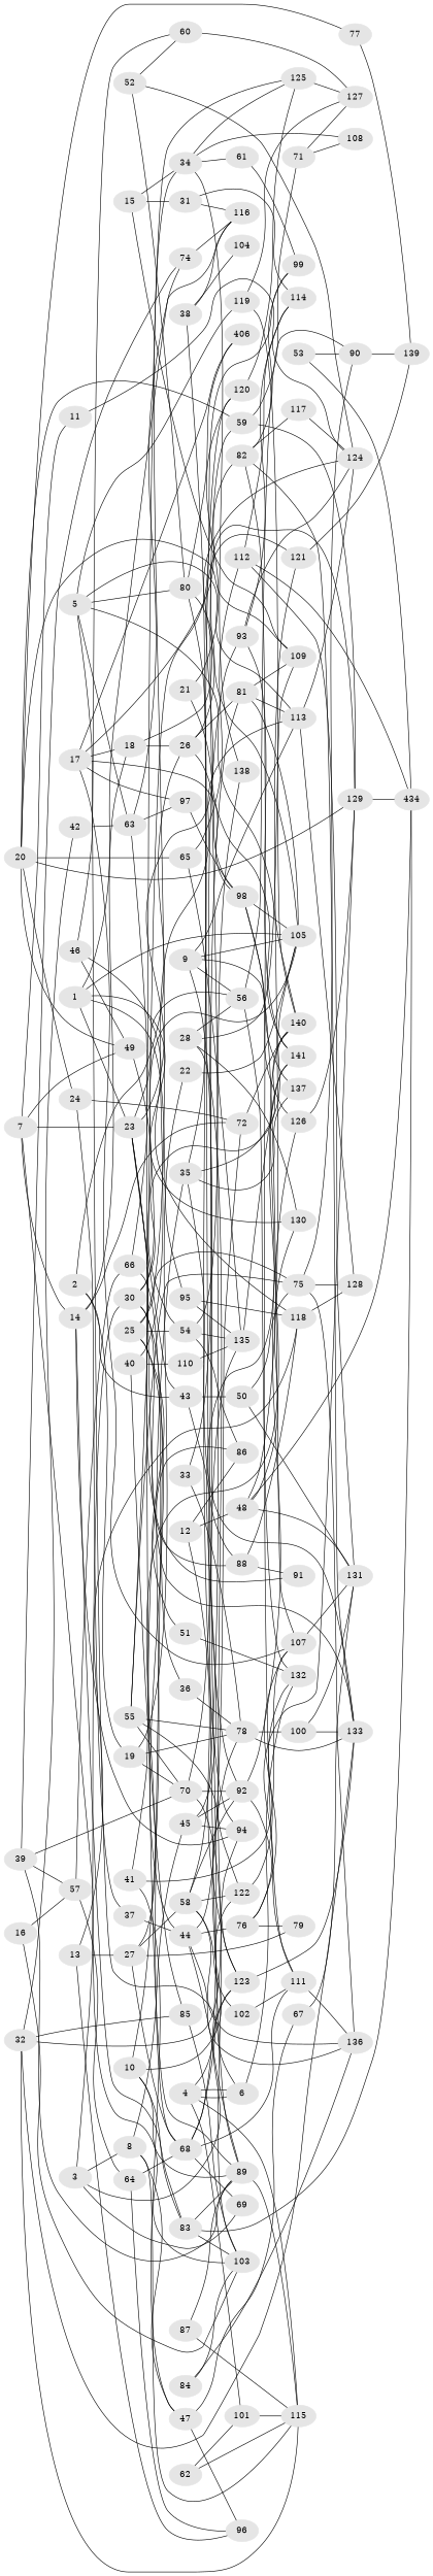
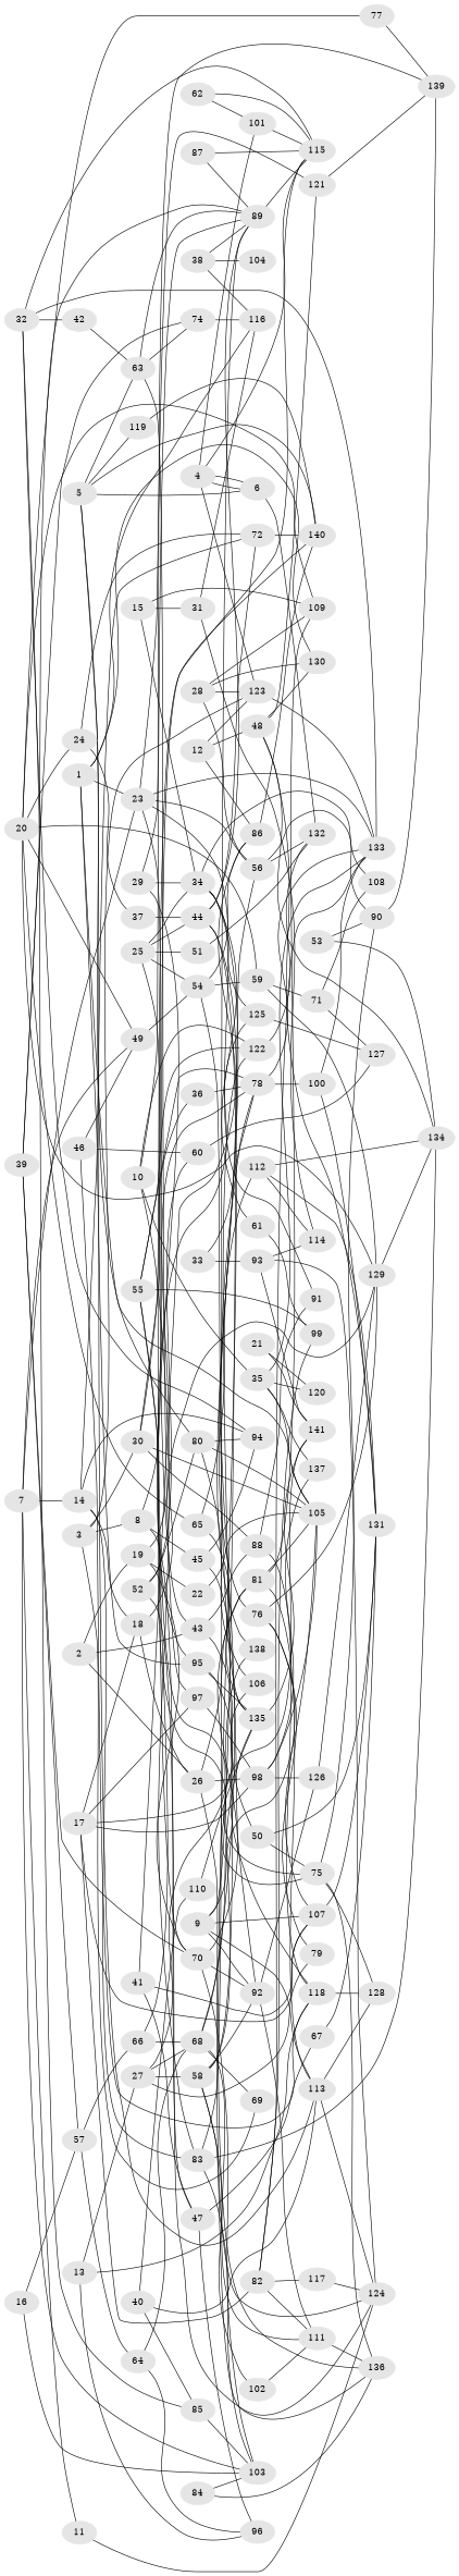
  graph {
    rankdir=LR
    node [color=gray90 style=filled]
    1
    23
    95
    105
    116
    130
    43
    56
    91
    121
    133
    118
    135
    2
    19
    26
    22
    70
    78
    124
    98
    81
    88
    50
    3
    8
    30
    69
    123
    115
    45
    47
    140
    36
    4
    6
    101
    132
    5
    63
    80
    113
    119
    89
    97
    74
    94
-   106 [label=406]
+   106
    128
    127
    7
    11
    14
    49
    103
    83
    18
    72
    54
    92
    96
    67
    9
    107
    90
    111
    126
    131
    10
    35
    122
    120
    137
-   134 [label=434]
+   134
    12
    48
    86
    13
    27
    141
    58
    68
    79
    38
    104
    129
    15
    31
    34
    109
    114
    61
    108
    125
    138
    16
    57
    64
    66
    17
    82
    99
    117
    100
    20
    24
    59
    65
    77
    37
    71
    112
    139
    21
    44
    25
    51
    75
    76
    136
    102
    28
+   29
    32
    42
    85
    33
    93
    39
    40
    110
    41
    46
    60
    52
    53
    55
    62
    84
    87
    1 -- 23
    1 -- 95
    1 -- 105
    1 -- 116
    1 -- 130
    23 -- 43
    23 -- 56
    23 -- 91
    23 -- 121
    23 -- 133
    95 -- 118
    95 -- 135
    43 -- 88
    43 -- 50
    56 -- 132
    56 -- 90
    121 -- 139
    118 -- 128
    135 -- 141
    2 -- 43
    2 -- 19
    2 -- 26
    19 -- 22
    19 -- 70
    19 -- 78
    26 -- 124
    26 -- 98
    26 -- 81
    22 -- 105
    70 -- 81
    70 -- 103
    70 -- 92
    78 -- 133
    78 -- 100
    98 -- 105
    98 -- 126
    98 -- 137
    81 -- 105
    81 -- 113
    81 -- 109
    88 -- 91
    88 -- 118
    50 -- 131
    50 -- 75
    3 -- 8
    3 -- 30
    3 -- 69
    3 -- 123
    8 -- 115
    8 -- 45
    8 -- 47
    30 -- 105
    30 -- 88
    30 -- 140
    30 -- 36
    123 -- 133
    45 -- 94
    45 -- 92
    47 -- 96
    47 -- 67
    36 -- 78
    4 -- 123
    4 -- 115
    4 -- 6
    4 -- 6
    4 -- 101
    6 -- 132
    101 -- 115
    5 -- 140
    5 -- 6
    5 -- 63
    5 -- 80
    5 -- 113
    5 -- 119
    63 -- 89
    63 -- 97
    63 -- 74
    80 -- 105
    80 -- 94
    80 -- 106
    113 -- 124
    113 -- 128
    119 -- 140
-   119 -- 127
    89 -- 115
    97 -- 98
    74 -- 116
    7 -- 23
    7 -- 11
    7 -- 14
    7 -- 49
    7 -- 103
    11 -- 124
    14 -- 94
    14 -- 83
    14 -- 18
    14 -- 72
    49 -- 54
    83 -- 89
    83 -- 103
    83 -- 134
    18 -- 26
    18 -- 129
    72 -- 140
    54 -- 135
    54 -- 86
    54 -- 59
    92 -- 111
    92 -- 126
    67 -- 131
    9 -- 105
    9 -- 56
    9 -- 113
    9 -- 92
    9 -- 107
    107 -- 131
    90 -- 139
    111 -- 136
    126 -- 129
    10 -- 89
    10 -- 83
    10 -- 35
    10 -- 122
    35 -- 105
    35 -- 133
    35 -- 120
    35 -- 137
    122 -- 132
-   120 -- 125
    12 -- 123
    12 -- 48
    12 -- 86
    48 -- 130
    48 -- 121
    48 -- 131
    48 -- 134
-   45 -- 140
+   86 -- 140
    13 -- 118
    13 -- 96
    13 -- 27
    27 -- 141
    27 -- 58
    27 -- 68
    27 -- 79
    58 -- 92
    58 -- 122
    58 -- 138
    58 -- 136
    58 -- 102
    68 -- 135
    68 -- 78
    68 -- 69
    68 -- 111
    38 -- 116
    38 -- 89
    38 -- 104
    129 -- 134
    15 -- 31
    15 -- 34
    15 -- 109
    31 -- 116
    31 -- 114
    34 -- 61
    34 -- 108
    34 -- 125
    34 -- 138
    61 -- 99
    125 -- 127
    16 -- 103
    16 -- 57
    57 -- 64
    57 -- 66
    64 -- 96
    64 -- 68
    66 -- 68
    66 -- 125
    17 -- 98
    17 -- 97
    17 -- 106
    17 -- 18
    17 -- 107
    17 -- 82
    82 -- 133
    82 -- 111
    82 -- 99
    82 -- 117
    117 -- 124
    100 -- 133
    100 -- 131
    20 -- 49
    20 -- 129
    20 -- 109
    20 -- 24
    20 -- 59
    20 -- 65
    20 -- 77
    24 -- 72
    24 -- 37
    59 -- 129
    59 -- 71
    65 -- 135
    65 -- 112
    77 -- 139
    37 -- 44
    71 -- 127
    71 -- 108
    112 -- 131
    112 -- 134
    112 -- 114
    21 -- 120
    21 -- 141
    44 -- 89
    44 -- 72
    44 -- 76
    44 -- 136
    25 -- 54
    25 -- 34
    25 -- 44
    25 -- 51
    25 -- 75
    51 -- 132
    75 -- 128
    75 -- 90
    75 -- 136
    76 -- 107
    76 -- 79
    76 -- 129
    102 -- 111
    28 -- 130
    28 -- 56
    28 -- 123
    28 -- 109
+   29 -- 95
+   29 -- 34
+   29 -- 139
    32 -- 133
    32 -- 115
    32 -- 94
    32 -- 42
    32 -- 85
    42 -- 63
    85 -- 103
    33 -- 78
    33 -- 93
    93 -- 124
    93 -- 141
    93 -- 114
    39 -- 70
    39 -- 89
    39 -- 74
    39 -- 57
    40 -- 113
    40 -- 85
    40 -- 110
    110 -- 135
    41 -- 47
    41 -- 107
    41 -- 86
    46 -- 118
    46 -- 49
    46 -- 60
    60 -- 127
    52 -- 124
    52 -- 80
    52 -- 60
    53 -- 90
    53 -- 134
    55 -- 70
    55 -- 78
    55 -- 122
    55 -- 99
    55 -- 75
    62 -- 115
    62 -- 101
    84 -- 103
    84 -- 136
    87 -- 115
    87 -- 89
  }
